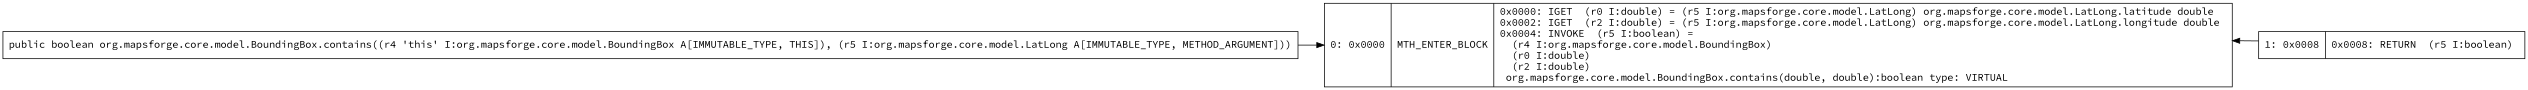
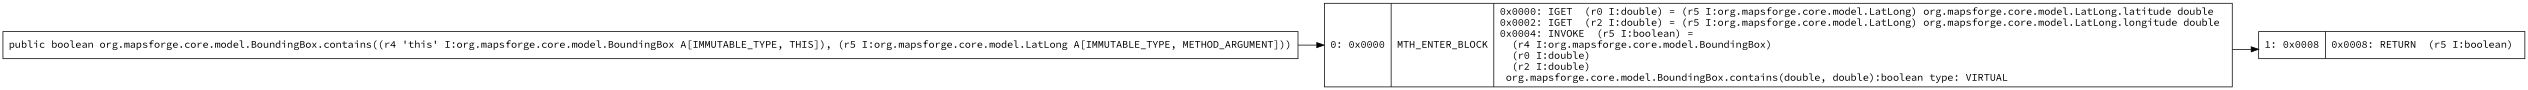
  digraph {
    rankdir=LR
    fontname="Source Code Pro"
    node [shape=record fontname="Source Code Pro"]
    edge [fontname="Source Code Pro"]
    n1 [label="{0\:\ 0x0000|MTH_ENTER_BLOCK\l|0x0000: IGET  (r0 I:double) = (r5 I:org.mapsforge.core.model.LatLong) org.mapsforge.core.model.LatLong.latitude double \l0x0002: IGET  (r2 I:double) = (r5 I:org.mapsforge.core.model.LatLong) org.mapsforge.core.model.LatLong.longitude double \l0x0004: INVOKE  (r5 I:boolean) = \l  (r4 I:org.mapsforge.core.model.BoundingBox)\l  (r0 I:double)\l  (r2 I:double)\l org.mapsforge.core.model.BoundingBox.contains(double, double):boolean type: VIRTUAL \l}"]
    n2 [label="{1\:\ 0x0008|0x0008: RETURN  (r5 I:boolean) \l}"]
    n3 [label="{public boolean org.mapsforge.core.model.BoundingBox.contains((r4 'this' I:org.mapsforge.core.model.BoundingBox A[IMMUTABLE_TYPE, THIS]), (r5 I:org.mapsforge.core.model.LatLong A[IMMUTABLE_TYPE, METHOD_ARGUMENT])) }"]
-   n2 -> n1
+   n1 -> n2
    n3 -> n1
  }
